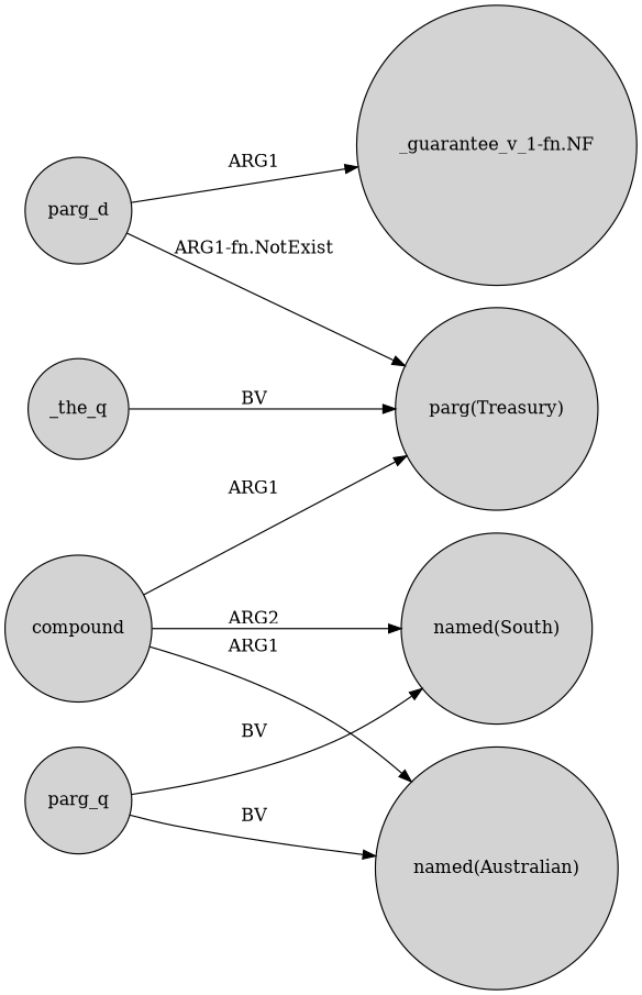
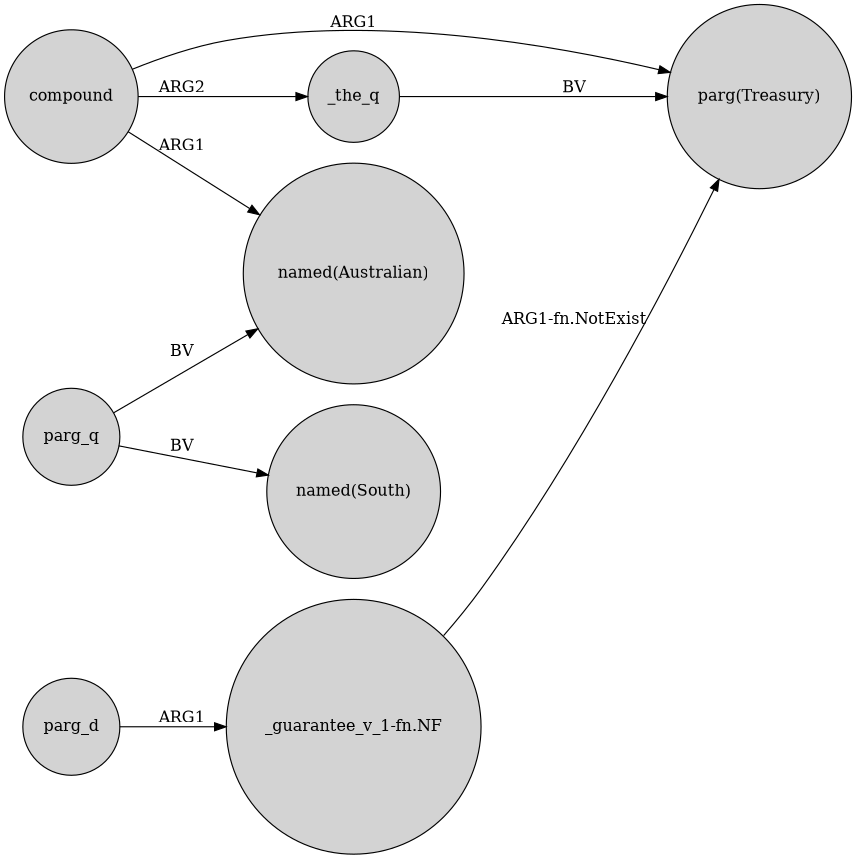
  digraph {
    rankdir=LR
    node [shape=circle style=filled]
    n1 [label="parg(Treasury)"]
    _the_q
    compound
    "named(South)"
    "named(Australian)"
    parg_d
    "_guarantee_v_1-fn.NF"
    n8 [label=parg_q]
    _the_q -> n1 [label=BV]
    compound -> n1 [label=ARG1]
-   compound -> "named(South)" [label=ARG2]
+   compound -> _the_q [label=ARG2]
    compound -> "named(Australian)" [label=ARG1]
    parg_d -> "_guarantee_v_1-fn.NF" [label=ARG1]
-   parg_d -> n1 [label="ARG1-fn.NotExist"]
+   "_guarantee_v_1-fn.NF" -> n1 [label="ARG1-fn.NotExist"]
    n8 -> "named(South)" [label=BV]
    n8 -> "named(Australian)" [label=BV]
  }
